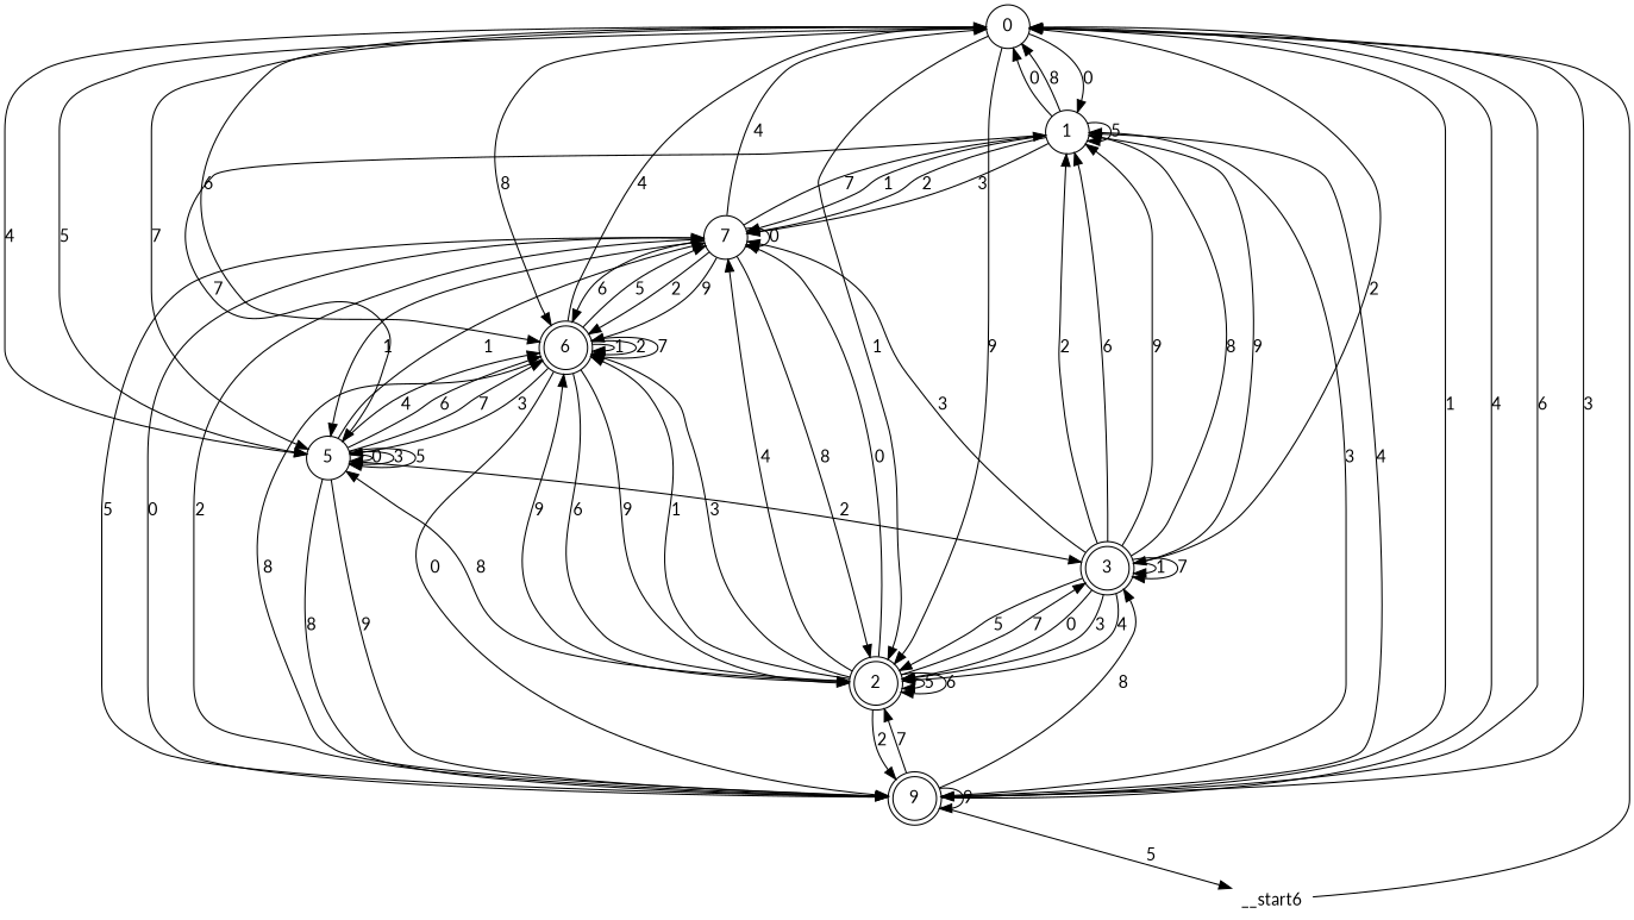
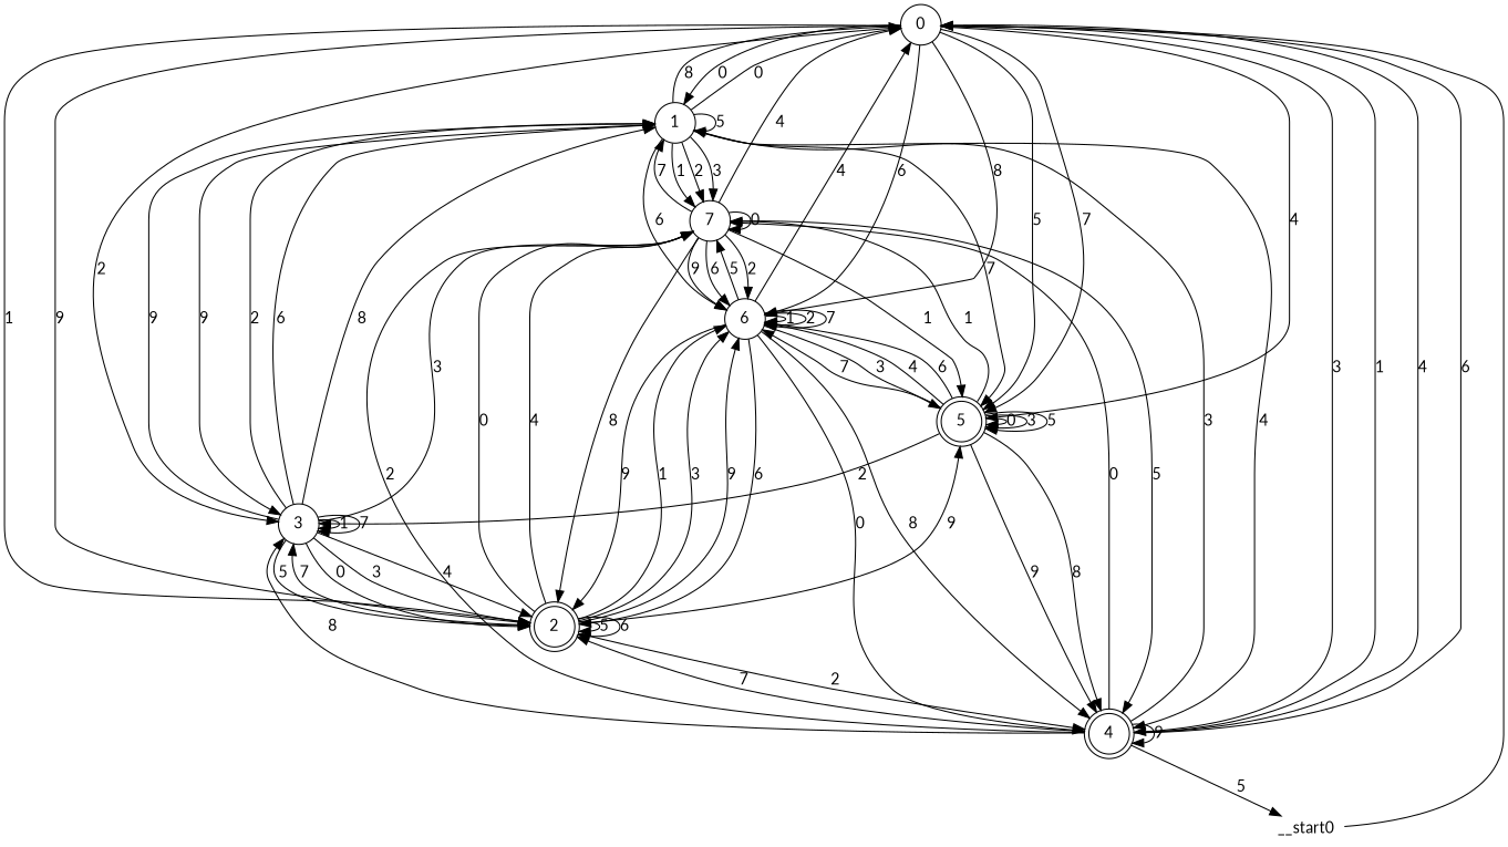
  digraph {
    fontname=Lato
    node [fontname=Lato shape=circle]
    edge [fontname=Lato]
    n1 [label=0]
    n2 [label=1]
    n3 [label=2 shape=doublecircle]
-   n4 [label=3 shape=doublecircle]
-   n5 [label=9 shape=doublecircle]
-   n6 [label=5]
-   n7 [label=6 shape=doublecircle]
+   n4 [label=3]
+   n5 [label=4 shape=doublecircle]
+   n6 [label=5 shape=doublecircle]
+   n7 [label=6]
    n8 [label=7]
-   __start0 [height=0 shape=none width=0 label=__start6]
+   __start0 [height=0 shape=none width=0]
    n1 -> n2 [label=0]
    n1 -> n3 [label=1]
    n1 -> n3 [label=9]
-   n4 -> n1 [label=2]
+   n1 -> n4 [label=2]
    n1 -> n5 [label=3]
    n1 -> n6 [label=4]
    n1 -> n6 [label=5]
    n1 -> n6 [label=7]
    n1 -> n7 [label=6]
    n1 -> n7 [label=8]
    n2 -> n1 [label=0]
    n2 -> n1 [label=8]
    n2 -> n2 [label=5]
    n2 -> n4 [label=9]
    n2 -> n5 [label=4]
    n2 -> n6 [label=7]
+   n2 -> n7 [label=6]
    n2 -> n8 [label=1]
    n2 -> n8 [label=2]
    n2 -> n8 [label=3]
    n3 -> n3 [label=5]
    n3 -> n3 [label=6]
    n3 -> n4 [label=7]
    n3 -> n5 [label=2]
-   n3 -> n6 [label=8]
+   n3 -> n6 [label=9]
    n3 -> n7 [label=1]
    n3 -> n7 [label=3]
    n3 -> n7 [label=9]
    n3 -> n8 [label=0]
    n3 -> n8 [label=4]
    n4 -> n2 [label=2]
    n4 -> n2 [label=6]
    n4 -> n2 [label=8]
    n4 -> n2 [label=9]
    n4 -> n3 [label=0]
    n4 -> n3 [label=3]
    n4 -> n3 [label=4]
    n4 -> n3 [label=5]
    n4 -> n4 [label=1]
    n4 -> n4 [label=7]
    n4 -> n8 [label=3]
    n5 -> n1 [label=1]
    n5 -> n1 [label=4]
    n5 -> n1 [label=6]
    n5 -> n2 [label=3]
    n5 -> n3 [label=7]
    n5 -> n4 [label=8]
    n5 -> n5 [label=9]
    n5 -> n8 [label=0]
    n5 -> n8 [label=2]
    n5 -> __start0 [label=5]
    n6 -> n4 [label=2]
    n6 -> n5 [label=8]
    n6 -> n5 [label=9]
    n6 -> n6 [label=0]
    n6 -> n6 [label=3]
    n6 -> n6 [label=5]
    n6 -> n7 [label=4]
    n6 -> n7 [label=6]
    n6 -> n7 [label=7]
    n6 -> n8 [label=1]
    n7 -> n1 [label=4]
    n7 -> n3 [label=6]
    n7 -> n3 [label=9]
    n7 -> n5 [label=0]
    n7 -> n5 [label=8]
    n7 -> n6 [label=3]
    n7 -> n7 [label=1]
    n7 -> n7 [label=2]
    n7 -> n7 [label=7]
    n7 -> n8 [label=5]
    n8 -> n1 [label=4]
    n8 -> n2 [label=7]
    n8 -> n3 [label=8]
    n8 -> n5 [label=5]
    n8 -> n6 [label=1]
    n8 -> n7 [label=2]
    n8 -> n7 [label=6]
    n8 -> n7 [label=9]
    n8 -> n8 [label=0]
    __start0 -> n1
  }
